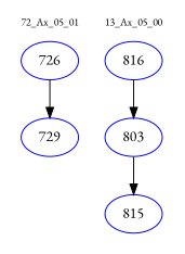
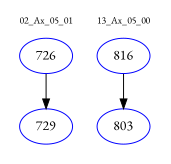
  digraph {
    fontname="EB Garamond"
    node [color=blue fontname="EB Garamond"]
    edge [color=black fontname="EB Garamond"]
    n1 [label=726]
    n2 [label=729]
    n3 [label=803]
    n4 [label=816]
-   n5 [label=815]
    subgraph cluster_1 {
      color=white
      fontsize=10
-     label="72_Ax_05_01"
+     label="02_Ax_05_01"
      n1
      n2
    }
    subgraph cluster_2 {
      color=white
      fontsize=10
      label="13_Ax_05_00"
      n3
      n4
-     n5
    }
    n1 -> n2
-   n3 -> n5
    n4 -> n3
  }
